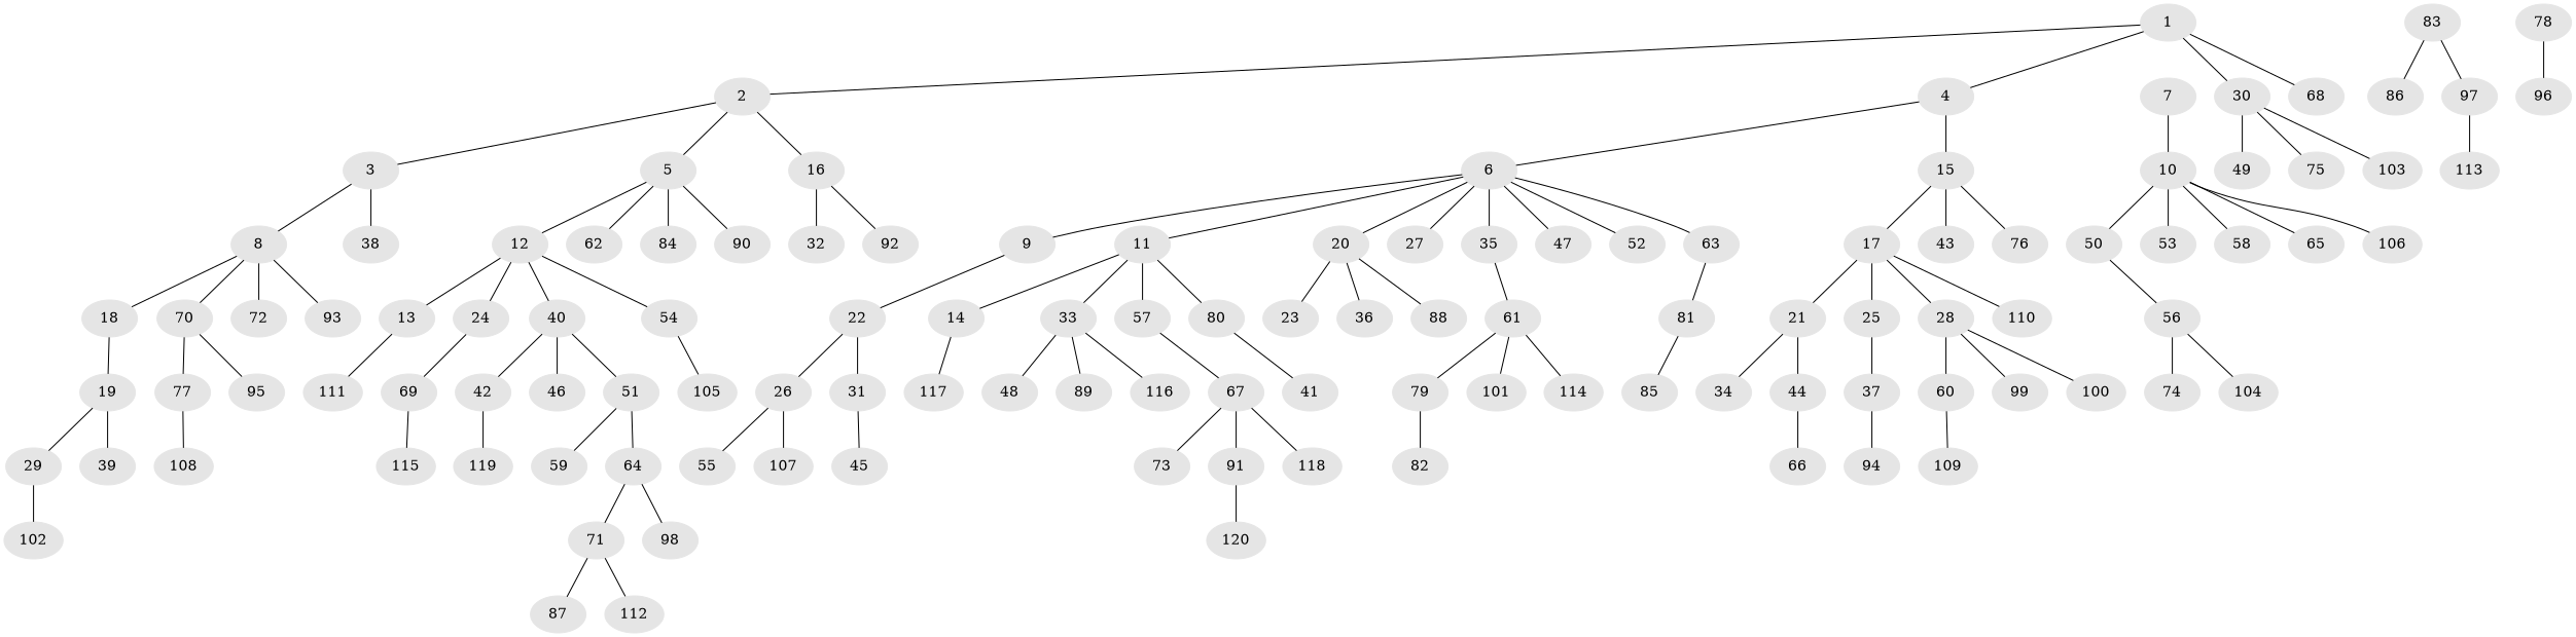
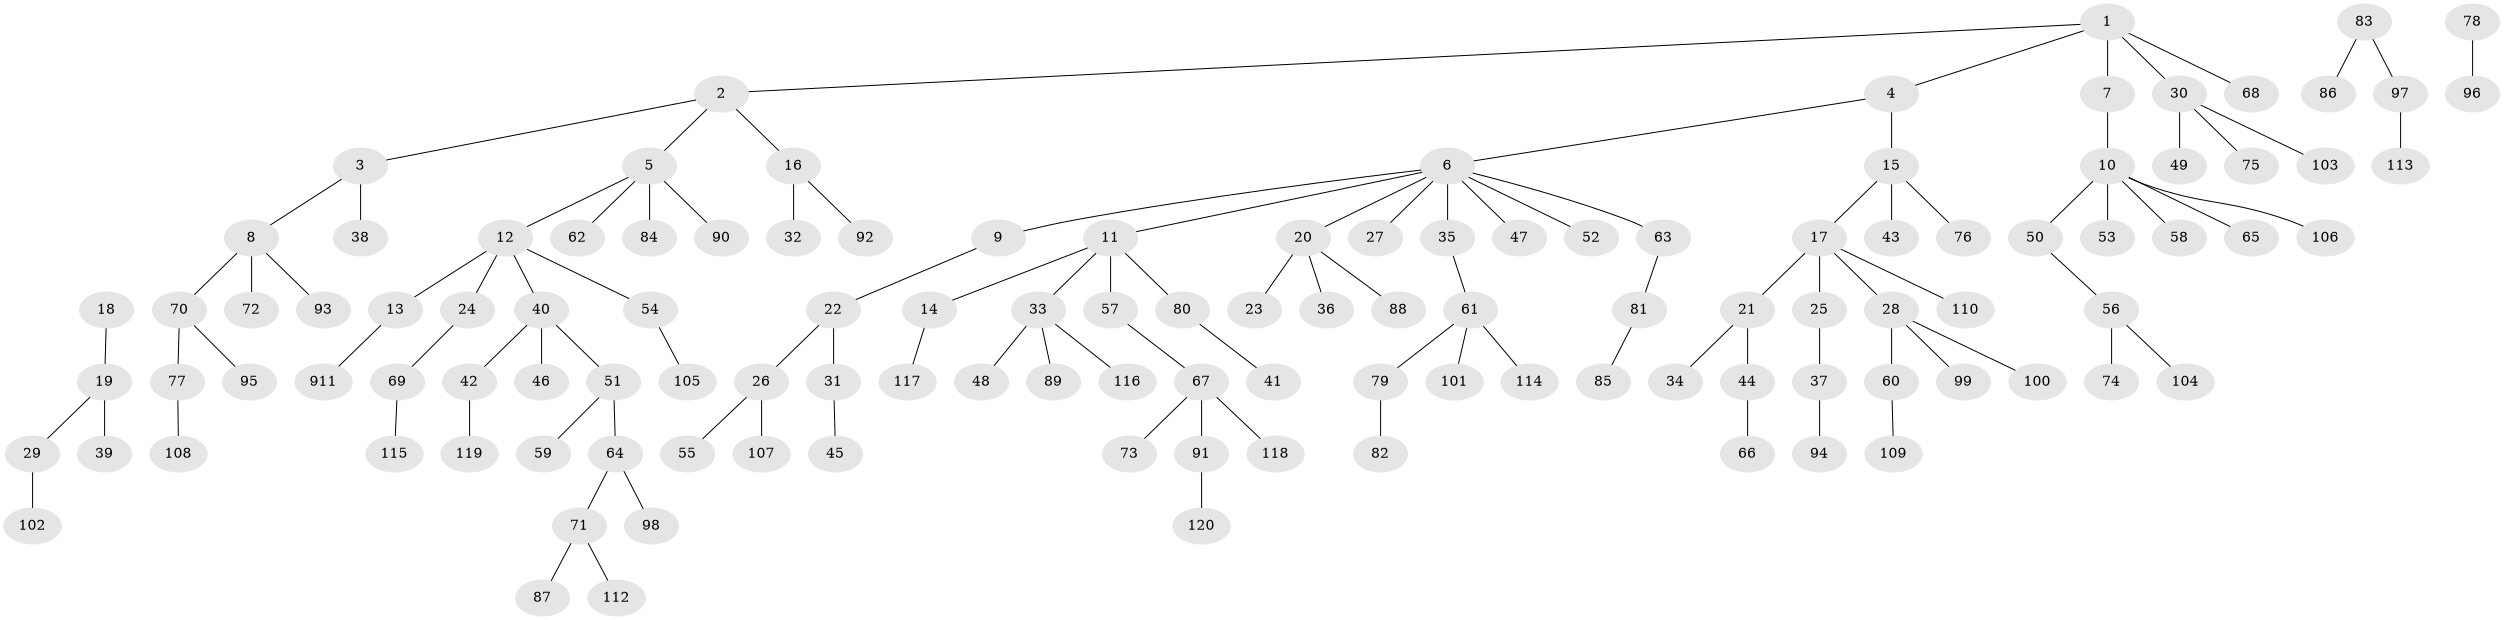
  graph {
    node [color=gray90 style=filled]
    1
    2
    4
    7
    30
    68
    3
    5
    16
    6
    15
    10
    49
    75
    103
    8
    38
    12
    62
    84
    90
    32
    92
    18
    70
    72
    93
    83
    86
    97
    9
    11
    20
    27
    35
    47
    52
    63
    17
    43
    76
    13
    24
    40
    54
    22
    14
    33
    57
    80
    23
    36
    88
    61
    81
    50
    53
    58
    65
    106
    19
    77
    95
    26
    31
    56
    117
    48
    89
    116
    67
    41
-   111
+   111 [label=911]
    69
    42
    46
    51
    105
    21
    25
    28
    110
    34
    44
    37
    60
    99
    100
    29
    39
    102
    66
    55
    107
    45
    115
    94
    109
    79
    101
    114
    119
    59
    64
    74
    104
    71
    98
    73
    91
    118
    82
    85
    87
    112
    120
    108
    78
    96
    113
    1 -- 2
    1 -- 4
+   1 -- 7
    1 -- 30
    1 -- 68
    2 -- 3
    2 -- 5
    2 -- 16
    4 -- 6
    4 -- 15
    7 -- 10
    30 -- 49
    30 -- 75
    30 -- 103
    3 -- 8
    3 -- 38
    5 -- 12
    5 -- 62
    5 -- 84
    5 -- 90
    16 -- 32
    16 -- 92
    6 -- 9
    6 -- 11
    6 -- 20
    6 -- 27
    6 -- 35
    6 -- 47
    6 -- 52
    6 -- 63
    15 -- 17
    15 -- 43
    15 -- 76
    10 -- 50
    10 -- 53
    10 -- 58
    10 -- 65
    10 -- 106
-   8 -- 18
    8 -- 70
    8 -- 72
    8 -- 93
    12 -- 13
    12 -- 24
    12 -- 40
    12 -- 54
    18 -- 19
    70 -- 77
    70 -- 95
    83 -- 86
    83 -- 97
    97 -- 113
    9 -- 22
    11 -- 14
    11 -- 33
    11 -- 57
    11 -- 80
    20 -- 23
    20 -- 36
    20 -- 88
    35 -- 61
    63 -- 81
    17 -- 21
    17 -- 25
    17 -- 28
    17 -- 110
    13 -- 111
    24 -- 69
    40 -- 42
    40 -- 46
    40 -- 51
    54 -- 105
    22 -- 26
    22 -- 31
    14 -- 117
    33 -- 48
    33 -- 89
    33 -- 116
    57 -- 67
    80 -- 41
    61 -- 79
    61 -- 101
    61 -- 114
    81 -- 85
    50 -- 56
    19 -- 29
    19 -- 39
    77 -- 108
    26 -- 55
    26 -- 107
    31 -- 45
    56 -- 74
    56 -- 104
    67 -- 73
    67 -- 91
    67 -- 118
    69 -- 115
    42 -- 119
    51 -- 59
    51 -- 64
    21 -- 34
    21 -- 44
    25 -- 37
    28 -- 60
    28 -- 99
    28 -- 100
    44 -- 66
    37 -- 94
    60 -- 109
    29 -- 102
    79 -- 82
    64 -- 71
    64 -- 98
    71 -- 87
    71 -- 112
    91 -- 120
    78 -- 96
  }
